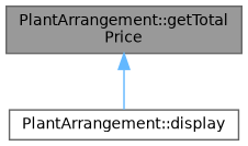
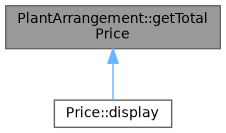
  digraph {
    rankdir=TB
    node [fontname=Helvetica fontsize=10 shape=box style=filled]
    n1 [color=gray40 fillcolor=grey60 fontcolor=black height=0.2 label="PlantArrangement::getTotal\lPrice" width=0.4]
-   n2 [color=grey40 fillcolor=white height=0.2 label="PlantArrangement::display" width=0.4]
+   n2 [color=grey40 fillcolor=white height=0.2 label="Price::display" width=0.4]
    n1 -> n2 [color=steelblue1 dir=back fontname=Helvetica fontsize=10 labelfontname=Helvetica labelfontsize=10 style=solid]
  }
